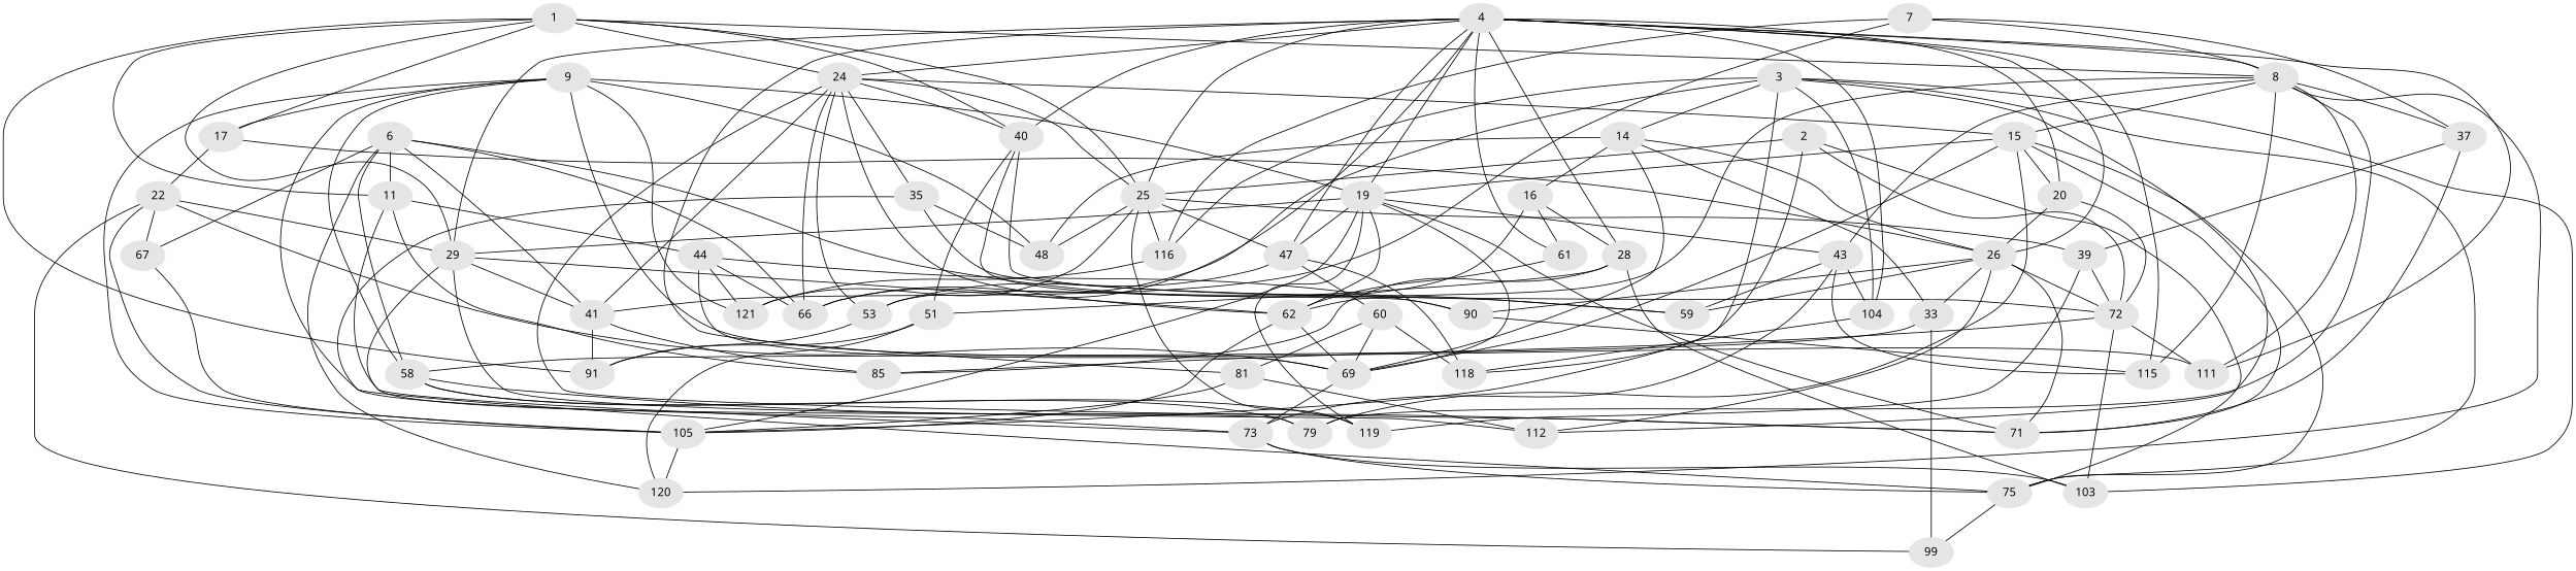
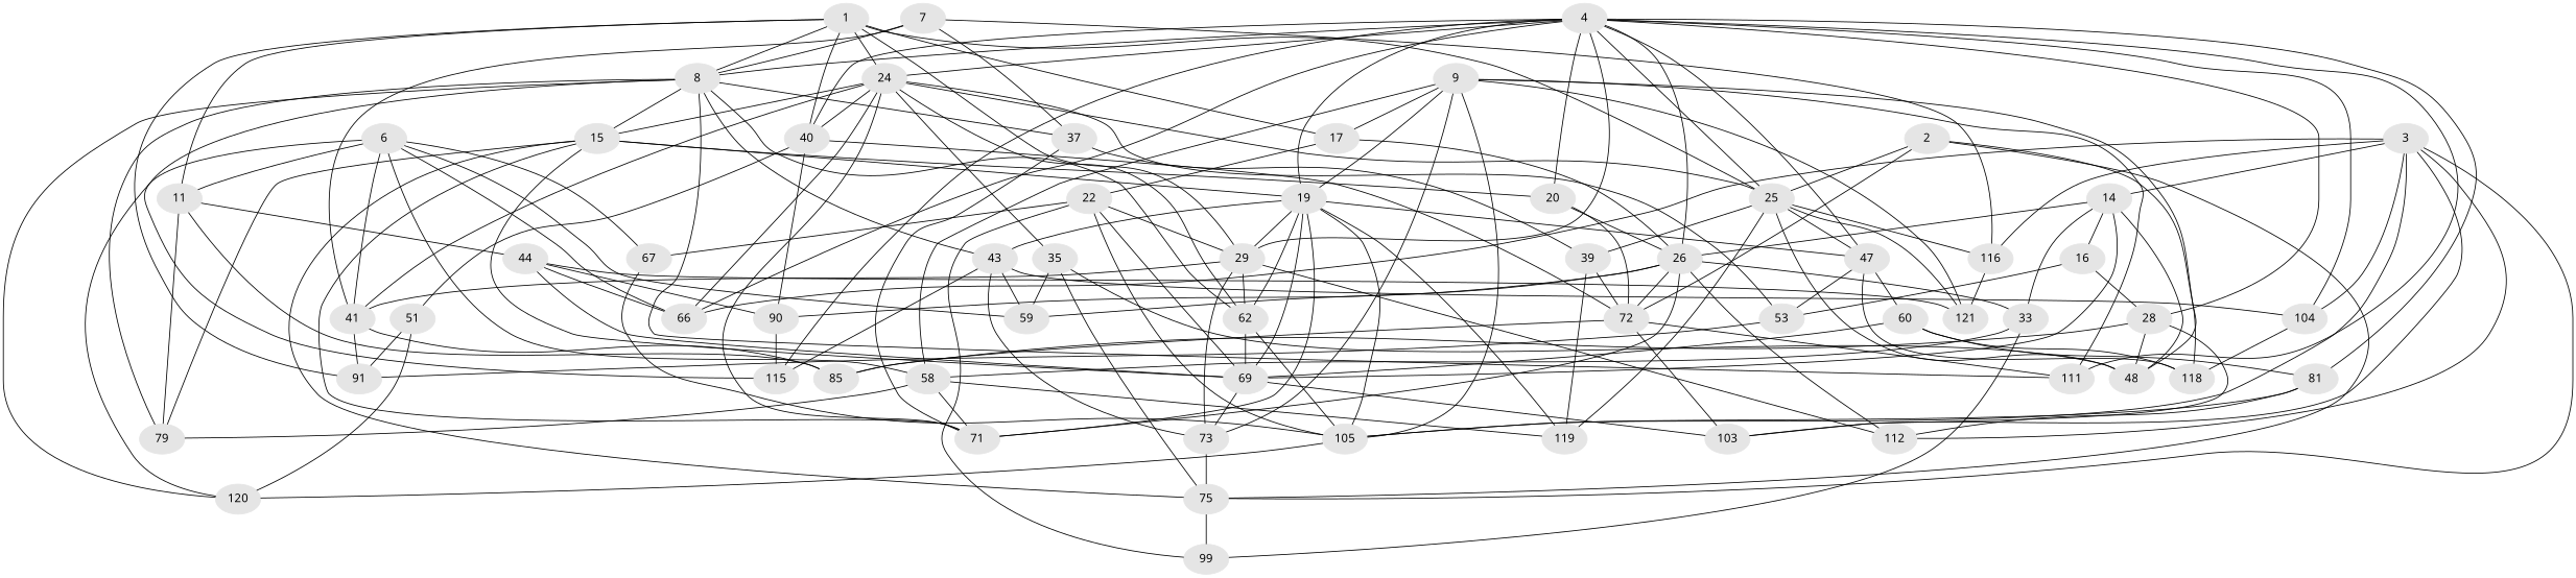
  graph {
    fontname="Noto Sans"
    node [color=gray90 fontname="Noto Sans" style=filled]
    edge [fontname="Noto Sans"]
    1 [super="+93+86"]
    8 [super="+122+23+27"]
    11 [super="+80"]
    17
    24 [super="+65"]
    25 [super="+117+88+36"]
    29 [super="+64+49"]
    40 [super="+52"]
    91
    15 [super="+42"]
    111
    115
    120
    37
    43 [super="+78"]
    62 [super="+96+97+92"]
    79
    44 [super="+74"]
    85
    26 [super="+31"]
    22 [super="+50"]
    66 [super="+113"]
    41 [super="+68"]
    71 [super="+82"]
    53
    35
    116
    47 [super="+109"]
    48
    121
    119
    39
    112
    73 [super="+100"]
    72 [super="+114+125"]
    90
    51
    2
    75 [super="+98"]
    118
    103
    99
    3 [super="+10"]
    14 [super="+124"]
    104
    105 [super="+110+106"]
    16
    33
    69 [super="+77+76"]
    4 [super="+12+101+5"]
    19 [super="+30+21"]
    20
    28 [super="+108"]
-   61 [super="+87"]
    81
    59
    60
    6 [super="+38"]
    58 [super="+94"]
    67
    7
    9 [super="+45+83"]
    1 -- 8
    1 -- 11
    1 -- 17
    1 -- 24
    1 -- 25
    1 -- 29
    1 -- 40
    1 -- 91
    8 -- 15
    8 -- 111
    8 -- 115
    8 -- 120
    8 -- 37
    8 -- 43
    8 -- 62
    8 -- 79
    11 -- 79
    11 -- 44 [weight=2]
    11 -- 85
    17 -- 26
    17 -- 22
    24 -- 25
    24 -- 40
    24 -- 15
    24 -- 62
    24 -- 66
    24 -- 41
    24 -- 71
    24 -- 53
    24 -- 35
    25 -- 116
    25 -- 47
    25 -- 48
    25 -- 121
    25 -- 119
    25 -- 39
    29 -- 62 [weight=2]
    29 -- 41
    29 -- 112
    29 -- 73
    40 -- 72
    40 -- 90
    40 -- 51
    15 -- 79
    15 -- 71
    15 -- 75
    15 -- 69
    15 -- 19
    15 -- 20
    37 -- 71
    37 -- 39
    43 -- 115
    43 -- 73
    43 -- 104
    43 -- 59
    62 -- 105
    62 -- 69
    44 -- 66
    44 -- 121
    44 -- 90
    44 -- 69
    26 -- 71
    26 -- 112
    26 -- 72
    26 -- 90
    26 -- 33
    26 -- 59
    22 -- 29
    22 -- 99
    22 -- 105
    22 -- 69
    22 -- 67
    41 -- 91
    41 -- 85
    53 -- 91
    35 -- 48
    35 -- 75
    35 -- 59
    116 -- 121
    47 -- 53
    47 -- 118
    47 -- 60
    39 -- 119
    39 -- 72
    73 -- 75
-   73 -- 103
+   69 -- 103
    72 -- 111
    72 -- 85
    72 -- 103
    90 -- 115
    51 -- 91
    51 -- 120
    2 -- 25
    2 -- 72
    2 -- 75
    2 -- 118
    75 -- 99
    3 -- 66
    3 -- 116
    3 -- 112
    3 -- 75
    3 -- 103
    3 -- 14
    3 -- 104
    3 -- 105
    14 -- 26
    14 -- 48
    14 -- 16
    14 -- 33
    14 -- 69
    104 -- 118
    105 -- 120
    16 -- 53
    16 -- 28
-   16 -- 61
    33 -- 99
    33 -- 58
    69 -- 73
    4 -- 8
    4 -- 24
    4 -- 25
    4 -- 29
    4 -- 40
    4 -- 111
    4 -- 115
    4 -- 26
    4 -- 66
    4 -- 47
    4 -- 104
    4 -- 19
    4 -- 20
    4 -- 28
-   4 -- 61 [weight=2]
    4 -- 81
    19 -- 29 [weight=2]
    19 -- 43
    19 -- 62
    19 -- 71
    19 -- 47
    19 -- 119
    19 -- 105
    19 -- 69
    20 -- 26
    20 -- 72
    28 -- 85
-   28 -- 51
+   28 -- 48
    28 -- 103
-   61 -- 62
    81 -- 112
    81 -- 105
    60 -- 118
    60 -- 69
    60 -- 81
    6 -- 11
    6 -- 120
    6 -- 66
    6 -- 41
    6 -- 59
    6 -- 58
    6 -- 67
    58 -- 79
    58 -- 71
    58 -- 119
    67 -- 105
    7 -- 8
    7 -- 37
    7 -- 41
    7 -- 116
    9 -- 17
    9 -- 111
    9 -- 48
    9 -- 121
    9 -- 73
    9 -- 105
    9 -- 19
    9 -- 58
  }
